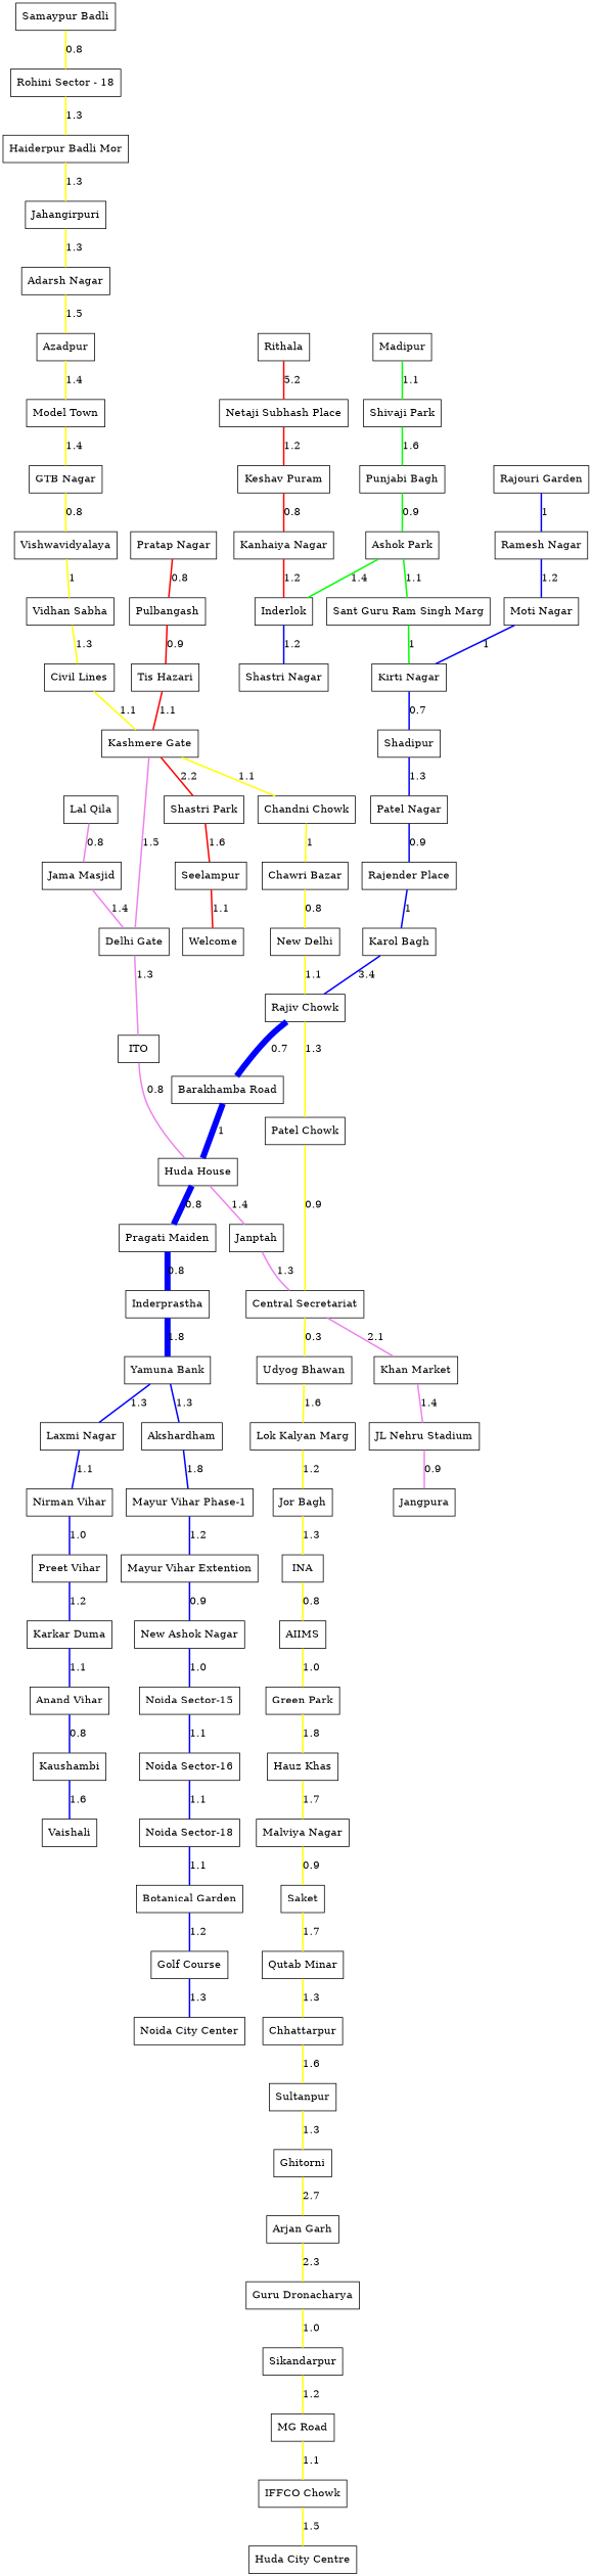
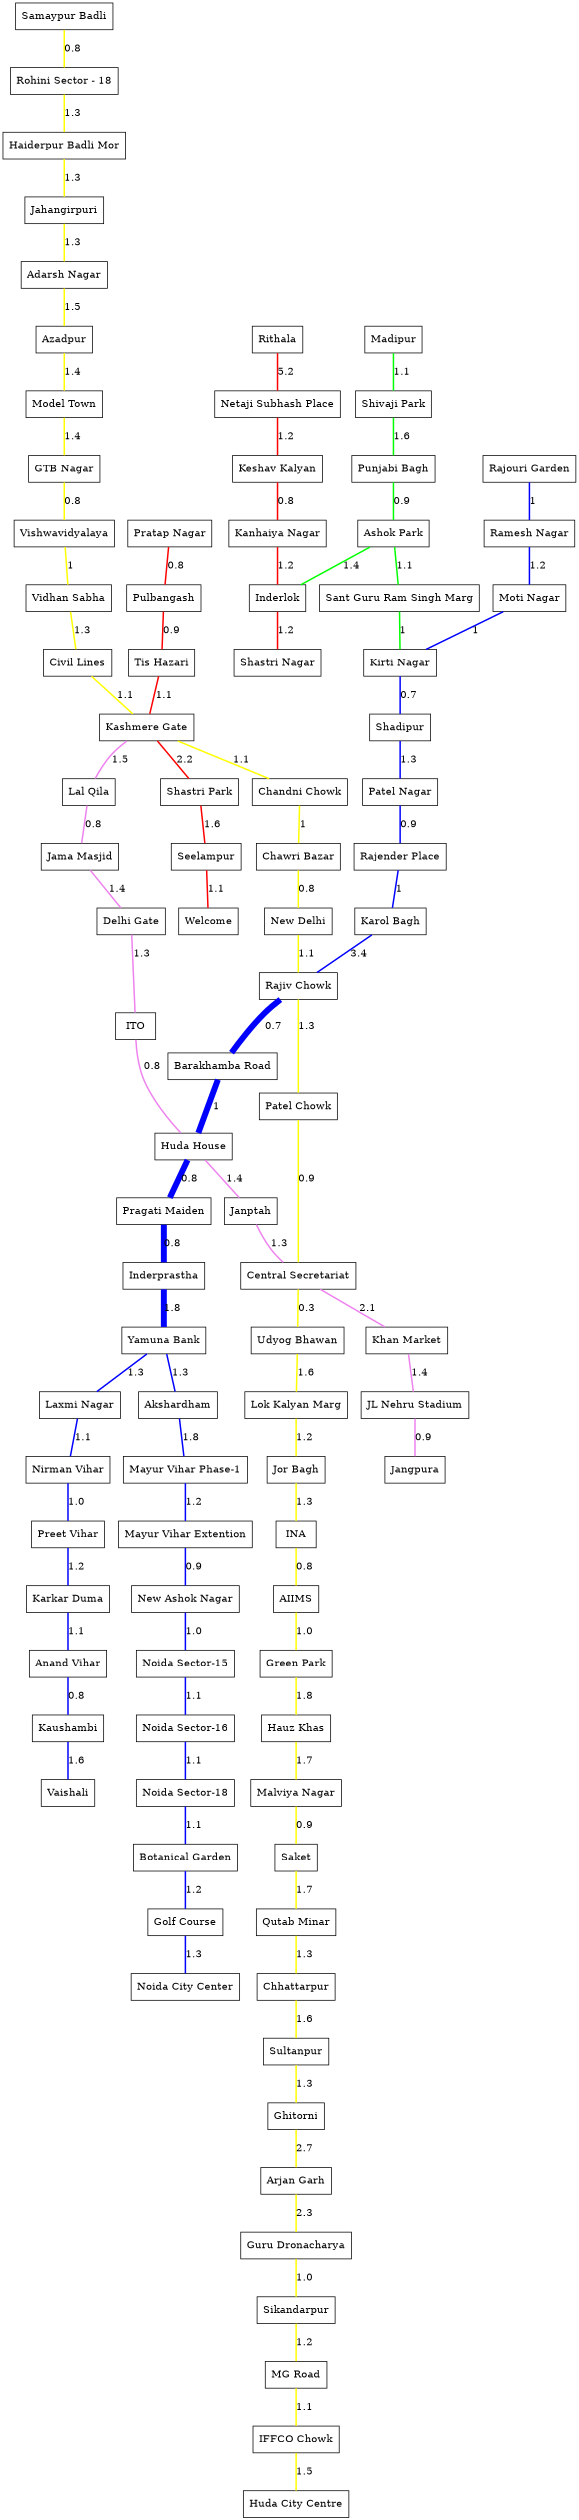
  graph {
    node [shape=rect]
    edge [color=yellow penwidth=2]
    Rithala
    "Netaji Subhash Place"
-   "Keshav Puram"
+   "Keshav Puram" [label="Keshav Kalyan"]
    "Kanhaiya Nagar"
    Inderlok
    "Shastri Nagar"
    "Pratap Nagar"
    Pulbangash
    "Tis Hazari"
    "Kashmere Gate"
    "Shastri Park"
    "Lal Qila"
    "Chandni Chowk"
    Seelampur
    "Jama Masjid"
    "Chawri Bazar"
    Welcome
    "Rajouri Garden"
    "Ramesh Nagar"
    "Moti Nagar"
    "Kirti Nagar"
    Shadipur
    "Patel Nagar"
    "Rajender Place"
    "Karol Bagh"
    "Rajiv Chowk"
    "Barakhamba Road"
    "Patel Chowk"
    n29 [label="Huda House"]
    "Central Secretariat"
    "Pragati Maiden"
    Janptah
    Inderprastha
    "Yamuna Bank"
    "Laxmi Nagar"
    Akshardham
    "Nirman Vihar"
    "Mayur Vihar Phase-1"
    "Preet Vihar"
    "Karkar Duma"
    "Anand Vihar"
    Kaushambi
    Vaishali
    "Mayur Vihar Extention"
    "New Ashok Nagar"
    "Noida Sector-15"
    "Noida Sector-16"
    "Noida Sector-18"
    "Botanical Garden"
    "Golf Course"
    "Noida City Center"
    Madipur
    "Shivaji Park"
    "Punjabi Bagh"
    "Ashok Park"
    "Sant Guru Ram Singh Marg"
    "Delhi Gate"
    ITO
    "Khan Market"
    "Udyog Bhawan"
    "JL Nehru Stadium"
    "Lok Kalyan Marg"
    Jangpura
    Vishwavidyalaya
    "Vidhan Sabha"
    "Civil Lines"
    "New Delhi"
    "Jor Bagh"
    INA
    AIIMS
    "Samaypur Badli"
    "Rohini Sector - 18"
    "Haiderpur Badli Mor"
    Jahangirpuri
    "Adarsh Nagar"
    Azadpur
    "Model Town"
    "GTB Nagar"
    "Green Park"
    "Hauz Khas"
    "Malviya Nagar"
    Saket
    "Qutab Minar"
    Chhattarpur
    Sultanpur
    Ghitorni
    "Arjan Garh"
    "Guru Dronacharya"
    Sikandarpur
    "MG Road"
    "IFFCO Chowk"
    "Huda City Centre"
    Rithala -- "Netaji Subhash Place" [color=red label=5.2]
    "Netaji Subhash Place" -- "Keshav Puram" [color=red label=1.2]
    "Keshav Puram" -- "Kanhaiya Nagar" [color=red label=0.8]
    "Kanhaiya Nagar" -- Inderlok [color=red label=1.2]
-   Inderlok -- "Shastri Nagar" [color=blue label=1.2]
+   Inderlok -- "Shastri Nagar" [color=red label=1.2]
    "Pratap Nagar" -- Pulbangash [color=red label=0.8]
    Pulbangash -- "Tis Hazari" [color=red label=0.9]
    "Tis Hazari" -- "Kashmere Gate" [color=red label=1.1]
    "Kashmere Gate" -- "Shastri Park" [color=red label=2.2]
-   "Kashmere Gate" -- "Delhi Gate" [color=violet label=1.5]
+   "Kashmere Gate" -- "Lal Qila" [color=violet label=1.5]
    "Kashmere Gate" -- "Chandni Chowk" [label=1.1]
    "Shastri Park" -- Seelampur [color=red label=1.6]
    "Lal Qila" -- "Jama Masjid" [color=violet label=0.8]
    "Chandni Chowk" -- "Chawri Bazar" [label=1]
    Seelampur -- Welcome [color=red label=1.1]
    "Jama Masjid" -- "Delhi Gate" [color=violet label=1.4]
    "Chawri Bazar" -- "New Delhi" [label=0.8]
    "Rajouri Garden" -- "Ramesh Nagar" [color=blue label=1]
    "Ramesh Nagar" -- "Moti Nagar" [color=blue label=1.2]
    "Moti Nagar" -- "Kirti Nagar" [color=blue label=1]
    "Kirti Nagar" -- Shadipur [color=blue label=0.7]
    Shadipur -- "Patel Nagar" [color=blue label=1.3]
    "Patel Nagar" -- "Rajender Place" [color=blue label=0.9]
    "Rajender Place" -- "Karol Bagh" [color=blue label=1]
    "Karol Bagh" -- "Rajiv Chowk" [color=blue label=3.4]
    "Rajiv Chowk" -- "Barakhamba Road" [color=blue label=0.7 penwidth=8]
    "Rajiv Chowk" -- "Patel Chowk" [label=1.3]
    "Barakhamba Road" -- n29 [color=blue label=1 penwidth=8]
    "Patel Chowk" -- "Central Secretariat" [label=0.9]
    n29 -- "Pragati Maiden" [color=blue label=0.8 penwidth=8]
    n29 -- Janptah [color=violet label=1.4]
    "Central Secretariat" -- "Khan Market" [color=violet label=2.1]
    "Central Secretariat" -- "Udyog Bhawan" [label=0.3]
    "Pragati Maiden" -- Inderprastha [color=blue label=0.8 penwidth=8]
    Janptah -- "Central Secretariat" [color=violet label=1.3]
    Inderprastha -- "Yamuna Bank" [color=blue label=1.8 penwidth=8]
    "Yamuna Bank" -- "Laxmi Nagar" [color=blue label=1.3]
    "Yamuna Bank" -- Akshardham [color=blue label=1.3]
    "Laxmi Nagar" -- "Nirman Vihar" [color=blue label=1.1]
    Akshardham -- "Mayur Vihar Phase-1" [color=blue label=1.8]
    "Nirman Vihar" -- "Preet Vihar" [color=blue label=1.0]
    "Mayur Vihar Phase-1" -- "Mayur Vihar Extention" [color=blue label=1.2]
    "Preet Vihar" -- "Karkar Duma" [color=blue label=1.2]
    "Karkar Duma" -- "Anand Vihar" [color=blue label=1.1]
    "Anand Vihar" -- Kaushambi [color=blue label=0.8]
    Kaushambi -- Vaishali [color=blue label=1.6]
    "Mayur Vihar Extention" -- "New Ashok Nagar" [color=blue label=0.9]
    "New Ashok Nagar" -- "Noida Sector-15" [color=blue label=1.0]
    "Noida Sector-15" -- "Noida Sector-16" [color=blue label=1.1]
    "Noida Sector-16" -- "Noida Sector-18" [color=blue label=1.1]
    "Noida Sector-18" -- "Botanical Garden" [color=blue label=1.1]
    "Botanical Garden" -- "Golf Course" [color=blue label=1.2]
    "Golf Course" -- "Noida City Center" [color=blue label=1.3]
    Madipur -- "Shivaji Park" [color=green label=1.1]
    "Shivaji Park" -- "Punjabi Bagh" [color=green label=1.6]
    "Punjabi Bagh" -- "Ashok Park" [color=green label=0.9]
    "Ashok Park" -- Inderlok [color=green label=1.4]
    "Ashok Park" -- "Sant Guru Ram Singh Marg" [color=green label=1.1]
    "Sant Guru Ram Singh Marg" -- "Kirti Nagar" [color=green label=1]
    "Delhi Gate" -- ITO [color=violet label=1.3]
    ITO -- n29 [color=violet label=0.8]
    "Khan Market" -- "JL Nehru Stadium" [color=violet label=1.4]
    "Udyog Bhawan" -- "Lok Kalyan Marg" [label=1.6]
    "JL Nehru Stadium" -- Jangpura [color=violet label=0.9]
    "Lok Kalyan Marg" -- "Jor Bagh" [label=1.2]
    Vishwavidyalaya -- "Vidhan Sabha" [label=1]
    "Vidhan Sabha" -- "Civil Lines" [label=1.3]
    "Civil Lines" -- "Kashmere Gate" [label=1.1]
    "New Delhi" -- "Rajiv Chowk" [label=1.1]
    "Jor Bagh" -- INA [label=1.3]
    INA -- AIIMS [label=0.8]
    AIIMS -- "Green Park" [label=1.0]
    "Samaypur Badli" -- "Rohini Sector - 18" [label=0.8]
    "Rohini Sector - 18" -- "Haiderpur Badli Mor" [label=1.3]
    "Haiderpur Badli Mor" -- Jahangirpuri [label=1.3]
    Jahangirpuri -- "Adarsh Nagar" [label=1.3]
    "Adarsh Nagar" -- Azadpur [label=1.5]
    Azadpur -- "Model Town" [label=1.4]
    "Model Town" -- "GTB Nagar" [label=1.4]
    "GTB Nagar" -- Vishwavidyalaya [label=0.8]
    "Green Park" -- "Hauz Khas" [label=1.8]
    "Hauz Khas" -- "Malviya Nagar" [label=1.7]
    "Malviya Nagar" -- Saket [label=0.9]
    Saket -- "Qutab Minar" [label=1.7]
    "Qutab Minar" -- Chhattarpur [label=1.3]
    Chhattarpur -- Sultanpur [label=1.6]
    Sultanpur -- Ghitorni [label=1.3]
    Ghitorni -- "Arjan Garh" [label=2.7]
    "Arjan Garh" -- "Guru Dronacharya" [label=2.3]
    "Guru Dronacharya" -- Sikandarpur [label=1.0]
    Sikandarpur -- "MG Road" [label=1.2]
    "MG Road" -- "IFFCO Chowk" [label=1.1]
    "IFFCO Chowk" -- "Huda City Centre" [label=1.5]
  }
